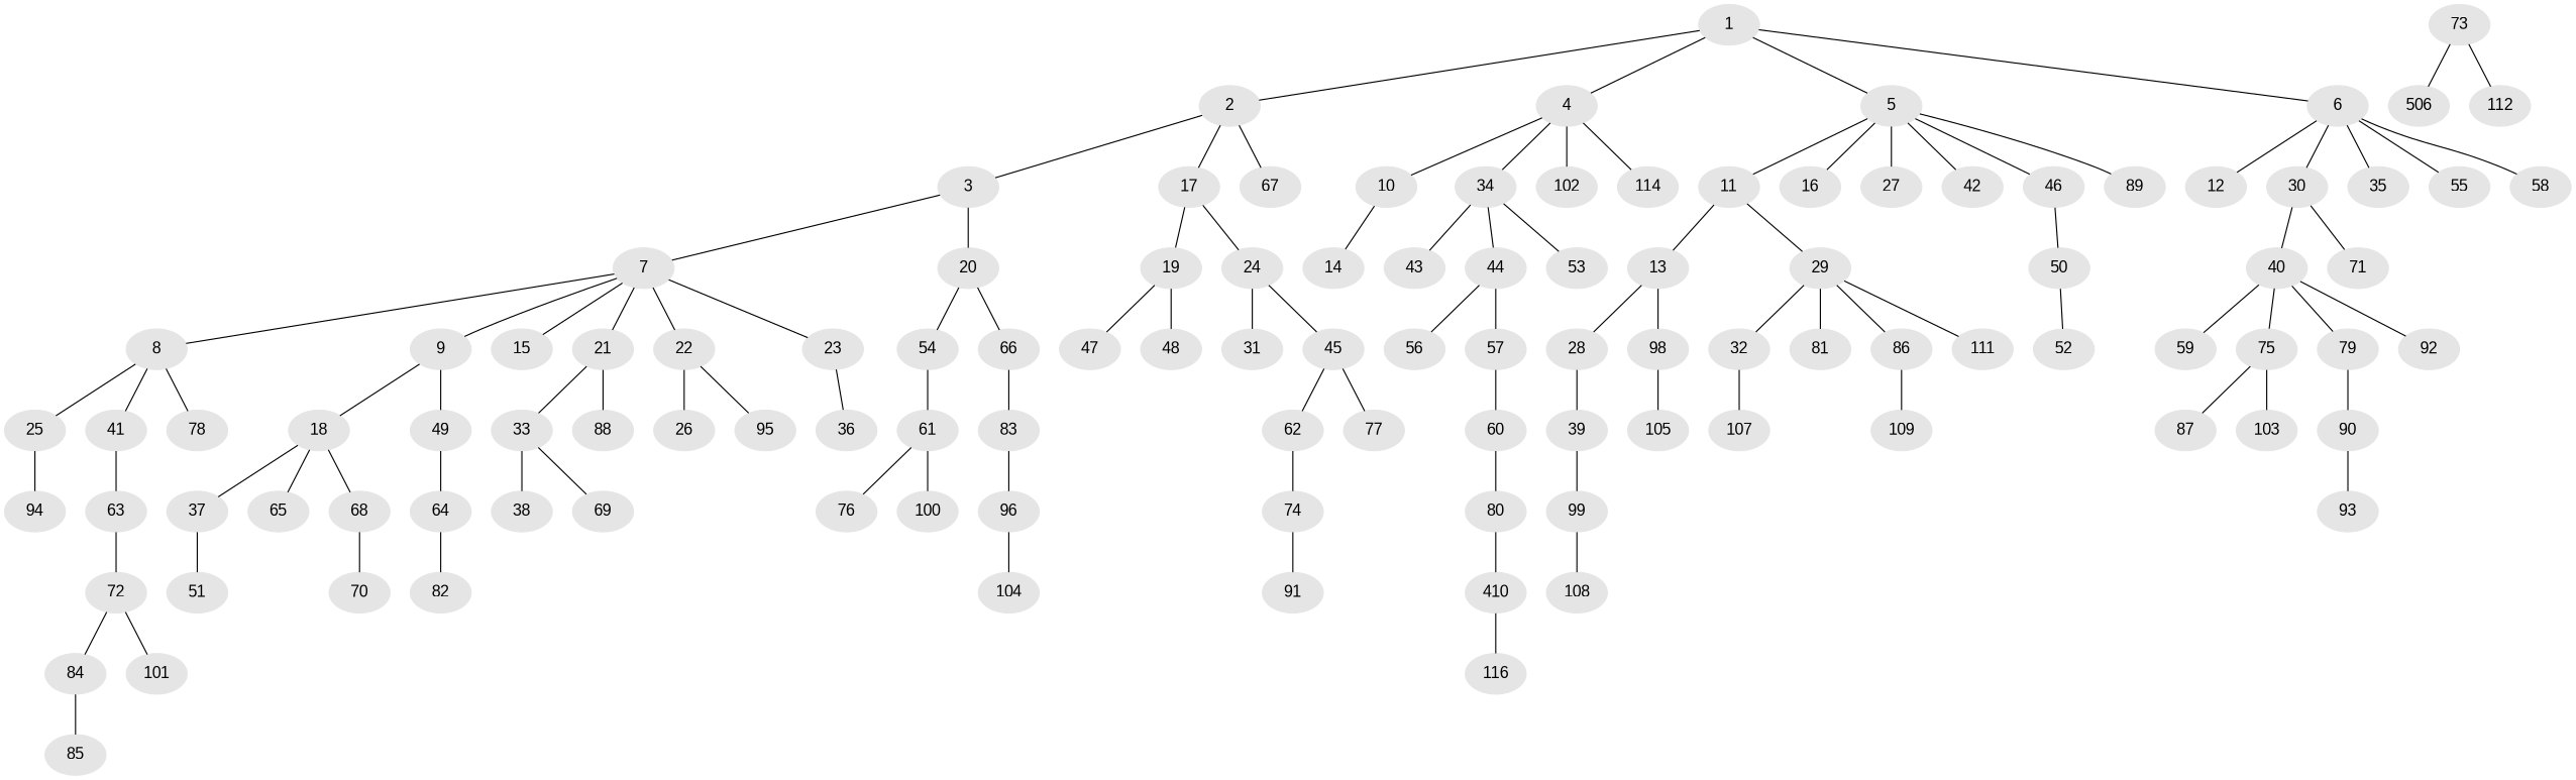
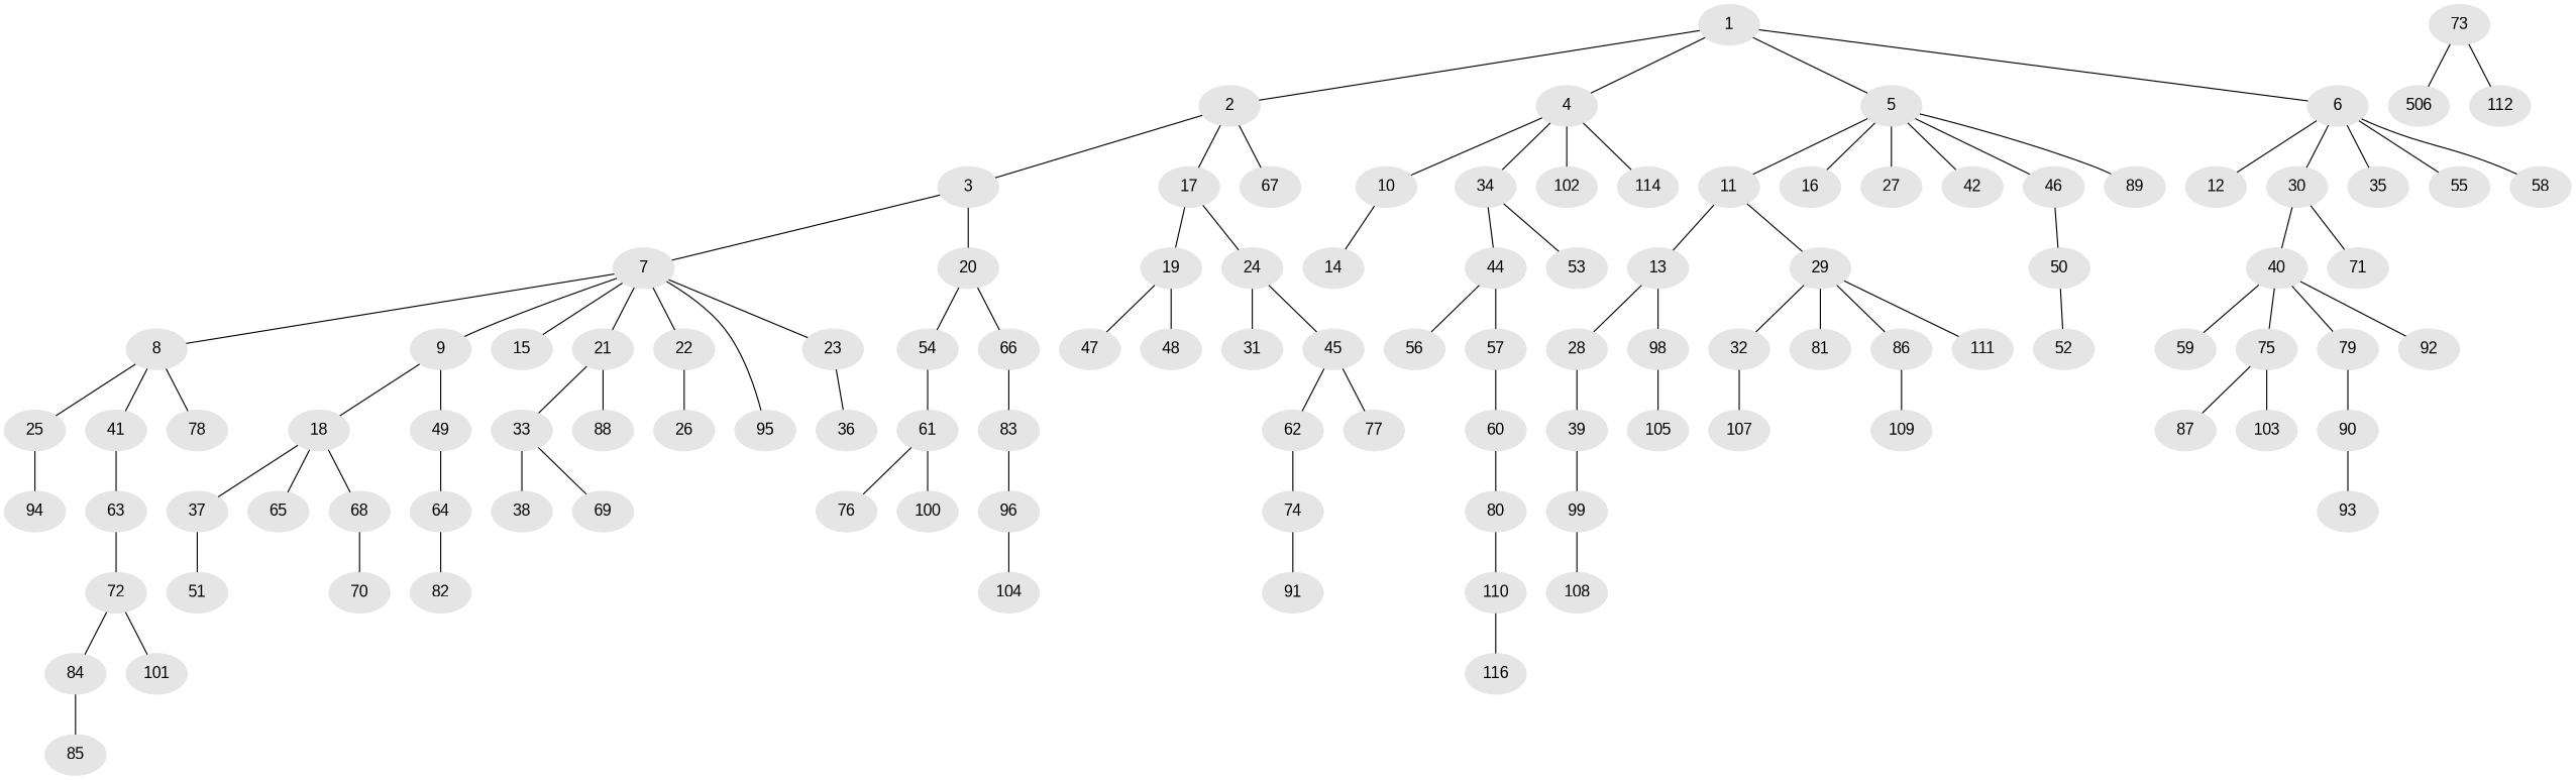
  graph {
    fontname="Liberation Sans"
    node [color=gray90 fontname="Liberation Sans" style=filled]
    edge [fontname="Liberation Sans"]
    1
    2
    4
    5
    6
    3
    17
    67
    10
    34
    102
    114
    11
    16
    27
    42
    46
    89
    12
    30
    35
    55
    58
    7
    20
    19
    24
    8
    9
    15
    21
    22
    23
    95
    54
    66
    14
-   43
    44
    53
    13
    29
    50
    40
    71
    25
    41
    78
    18
    49
    33
    88
    26
    36
    94
    63
    37
    65
    68
    64
    28
    98
    32
    81
    86
    111
    39
    105
    47
    48
    31
    45
    51
    70
    61
    83
    38
    69
    62
    77
    99
    107
    109
    59
    75
    79
    92
    56
    57
    108
    87
    103
    90
    72
    60
    74
    52
    82
    76
    100
    80
    n102 [label=506]
    73
    112
-   110 [label=410]
+   110
    91
    84
    101
    96
    85
    93
    n112 [label=116]
    104
    1 -- 2
    1 -- 4
    1 -- 5
    1 -- 6
    2 -- 3
    2 -- 17
    2 -- 67
    4 -- 10
    4 -- 34
    4 -- 102
    4 -- 114
    5 -- 11
    5 -- 16
    5 -- 27
    5 -- 42
    5 -- 46
    5 -- 89
    6 -- 12
    6 -- 30
    6 -- 35
    6 -- 55
    6 -- 58
    3 -- 7
    3 -- 20
    17 -- 19
    17 -- 24
    10 -- 14
-   34 -- 43
    34 -- 44
    34 -- 53
    11 -- 13
    11 -- 29
    46 -- 50
    30 -- 40
    30 -- 71
    7 -- 8
    7 -- 9
    7 -- 15
    7 -- 21
    7 -- 22
    7 -- 23
-   22 -- 95
+   7 -- 95
    20 -- 54
    20 -- 66
    19 -- 47
    19 -- 48
    24 -- 31
    24 -- 45
    8 -- 25
    8 -- 41
    8 -- 78
    9 -- 18
    9 -- 49
    21 -- 33
    21 -- 88
    22 -- 26
    23 -- 36
    54 -- 61
    66 -- 83
    44 -- 56
    44 -- 57
    13 -- 28
    13 -- 98
    29 -- 32
    29 -- 81
    29 -- 86
    29 -- 111
    50 -- 52
    40 -- 59
    40 -- 75
    40 -- 79
    40 -- 92
    25 -- 94
    41 -- 63
    18 -- 37
    18 -- 65
    18 -- 68
    49 -- 64
    33 -- 38
    33 -- 69
    63 -- 72
    37 -- 51
    68 -- 70
    64 -- 82
    28 -- 39
    98 -- 105
    32 -- 107
    86 -- 109
    39 -- 99
    45 -- 62
    45 -- 77
    61 -- 76
    61 -- 100
    83 -- 96
    62 -- 74
    99 -- 108
    75 -- 87
    75 -- 103
    79 -- 90
    57 -- 60
    90 -- 93
    72 -- 84
    72 -- 101
    60 -- 80
    74 -- 91
    80 -- 110
    73 -- n102
    73 -- 112
    110 -- n112
    84 -- 85
    96 -- 104
  }
